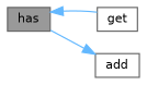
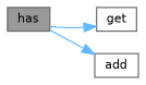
  digraph {
    rankdir=LR
    node [color=grey40 fillcolor=white fontname=Helvetica fontsize=10 shape=box style=filled]
    edge [color=steelblue1 fontname=Helvetica fontsize=10 labelfontname=Helvetica labelfontsize=10 style=solid]
    n1 [color=gray40 fillcolor=grey60 fontcolor=black height=0.2 label=has width=0.4]
    n2 [height=0.2 label=get width=0.4]
    n3 [height=0.2 label=add width=0.4]
-   n2 -> n1
+   n1 -> n2
    n1 -> n3
  }
